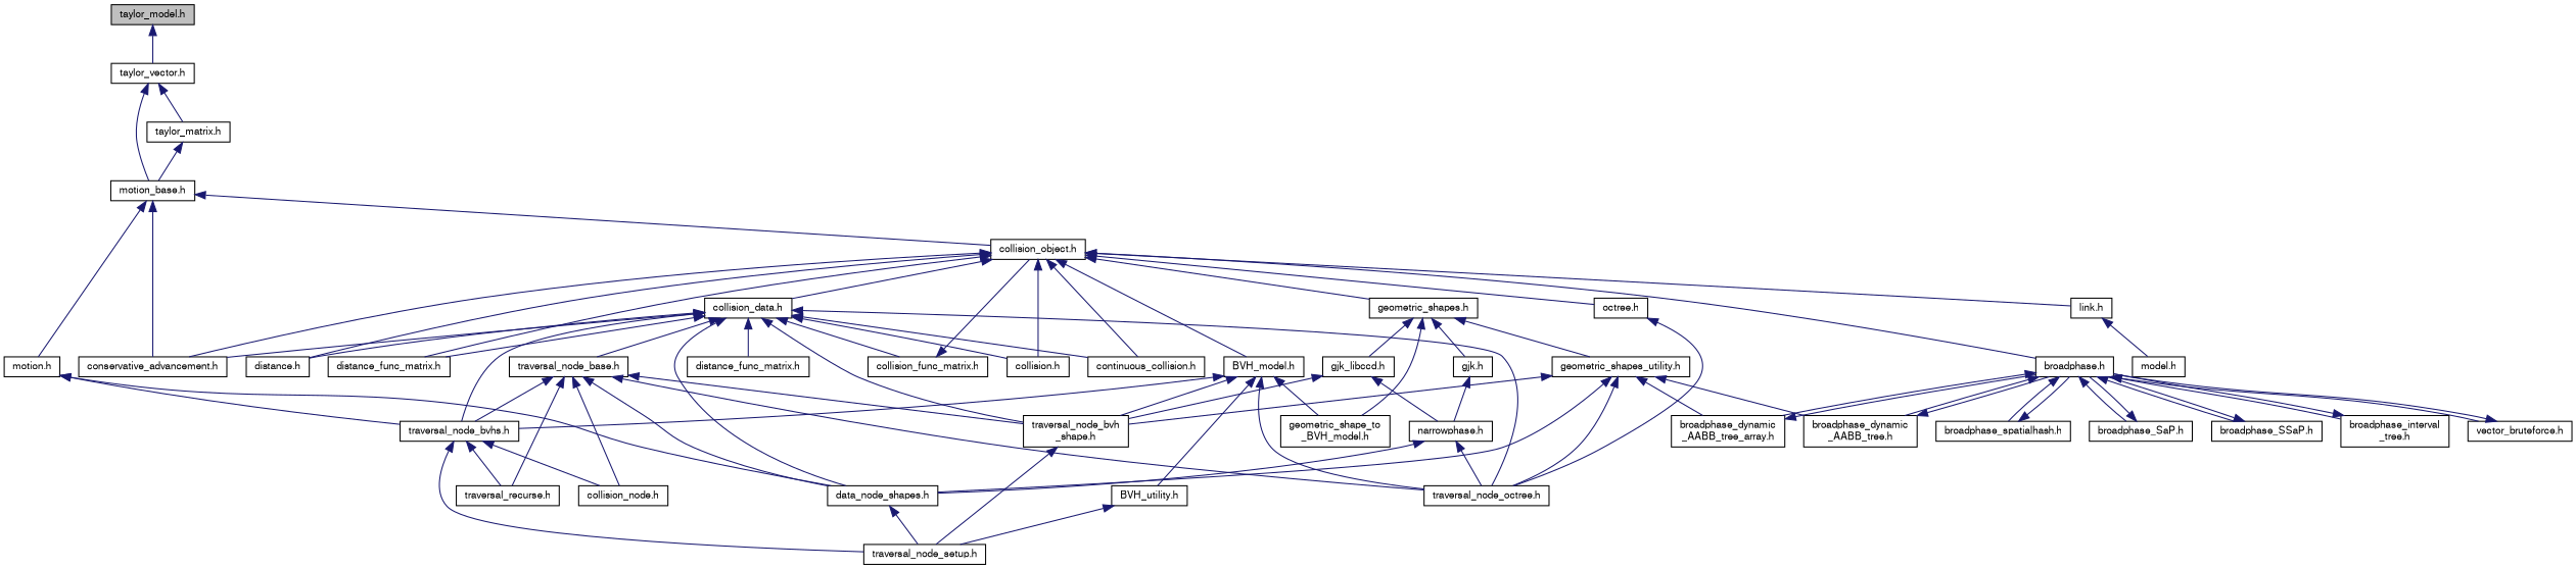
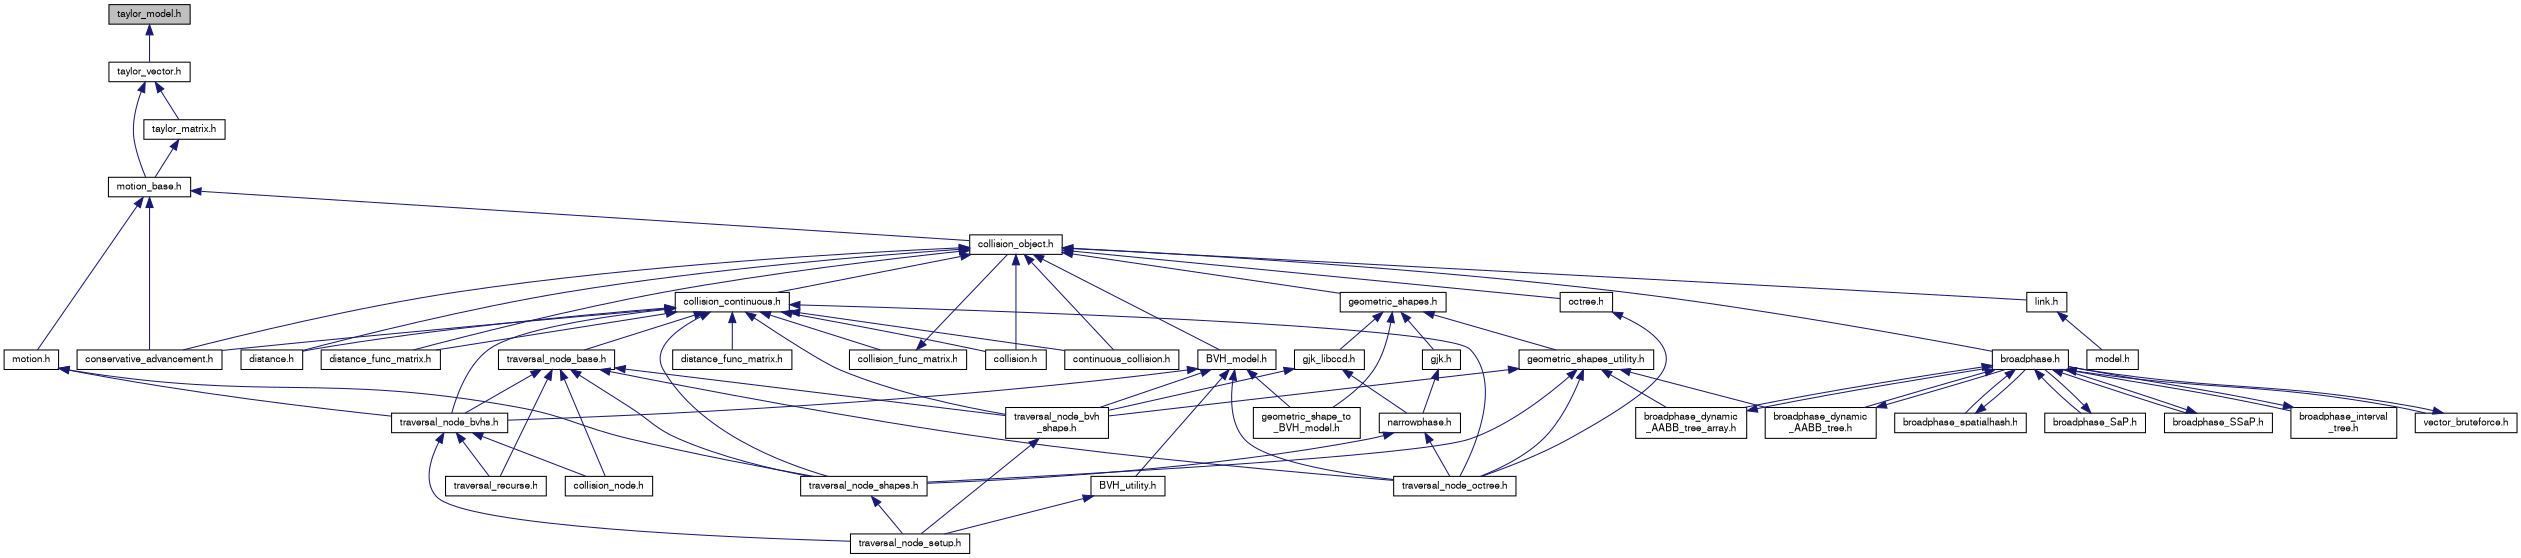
  digraph {
    node [color=black fillcolor=white fontname=FreeSans fontsize=10 shape=record style=filled]
    edge [color=midnightblue dir=back fontname=FreeSans fontsize=10 labelfontname=FreeSans labelfontsize=10 style=solid]
    n1 [fillcolor=grey75 fontcolor=black height=0.2 label="taylor_model.h" width=0.4]
    n2 [height=0.2 label="taylor_vector.h" width=0.4]
    n3 [height=0.2 label="taylor_matrix.h" width=0.4]
    n4 [height=0.2 label="motion_base.h" width=0.4]
    n5 [height=0.2 label="collision_object.h" width=0.4]
    n6 [height=0.2 label="conservative_advancement.h" width=0.4]
    n7 [height=0.2 label="motion.h" width=0.4]
    n8 [height=0.2 label="link.h" width=0.4]
    n9 [height=0.2 label="broadphase.h" width=0.4]
    n10 [height=0.2 label="geometric_shapes.h" width=0.4]
    n11 [height=0.2 label="BVH_model.h" width=0.4]
-   n12 [height=0.2 label="collision_data.h" width=0.4]
+   n12 [height=0.2 label="collision_continuous.h" width=0.4]
    n13 [height=0.2 label="collision.h" width=0.4]
    n14 [height=0.2 label="continuous_collision.h" width=0.4]
    n15 [height=0.2 label="distance.h" width=0.4]
    n16 [height=0.2 label="distance_func_matrix.h" width=0.4]
    n17 [height=0.2 label="octree.h" width=0.4]
-   n18 [height=0.2 label="data_node_shapes.h" width=0.4]
+   n18 [height=0.2 label="traversal_node_shapes.h" width=0.4]
    n19 [height=0.2 label="traversal_node_bvhs.h" width=0.4]
    n20 [height=0.2 label="model.h" width=0.4]
    n21 [height=0.2 label="vector_bruteforce.h" width=0.4]
    n22 [height=0.2 label="broadphase_spatialhash.h" width=0.4]
    n23 [height=0.2 label="broadphase_SaP.h" width=0.4]
    n24 [height=0.2 label="broadphase_SSaP.h" width=0.4]
    n25 [height=0.2 label="broadphase_interval\l_tree.h" width=0.4]
    n26 [height=0.2 label="broadphase_dynamic\l_AABB_tree.h" width=0.4]
    n27 [height=0.2 label="broadphase_dynamic\l_AABB_tree_array.h" width=0.4]
    n28 [height=0.2 label="geometric_shapes_utility.h" width=0.4]
    n29 [height=0.2 label="gjk.h" width=0.4]
    n30 [height=0.2 label="gjk_libccd.h" width=0.4]
    n31 [height=0.2 label="geometric_shape_to\l_BVH_model.h" width=0.4]
    n32 [height=0.2 label="traversal_node_bvh\l_shape.h" width=0.4]
    n33 [height=0.2 label="traversal_node_octree.h" width=0.4]
    n34 [height=0.2 label="BVH_utility.h" width=0.4]
    n35 [height=0.2 label="collision_func_matrix.h" width=0.4]
    n36 [height=0.2 label="traversal_node_base.h" width=0.4]
    n37 [height=0.2 label="distance_func_matrix.h" width=0.4]
    n38 [height=0.2 label="traversal_node_setup.h" width=0.4]
    n39 [height=0.2 label="narrowphase.h" width=0.4]
    n40 [height=0.2 label="collision_node.h" width=0.4]
    n41 [height=0.2 label="traversal_recurse.h" width=0.4]
    n1 -> n2
    n2 -> n3
    n2 -> n4
    n3 -> n4
    n4 -> n5
    n4 -> n6
    n4 -> n7
    n5 -> n6
    n5 -> n8
    n5 -> n9
    n5 -> n10
    n5 -> n11
    n5 -> n12
    n5 -> n13
    n5 -> n14
    n5 -> n15
    n5 -> n16
    n5 -> n17
    n7 -> n18
    n7 -> n19
    n8 -> n20
    n9 -> n21
    n9 -> n22
    n9 -> n23
    n9 -> n24
    n9 -> n25
    n9 -> n26
    n9 -> n27
    n10 -> n28
    n10 -> n29
    n10 -> n30
    n10 -> n31
    n11 -> n19
    n11 -> n31
    n11 -> n32
    n11 -> n33
    n11 -> n34
    n12 -> n6
    n12 -> n13
    n12 -> n14
    n12 -> n15
    n12 -> n16
    n12 -> n18
    n12 -> n19
    n12 -> n32
    n12 -> n33
    n12 -> n35
    n12 -> n36
    n12 -> n37
    n17 -> n33
    n18 -> n38
    n19 -> n38
    n19 -> n40
    n19 -> n41
    n21 -> n9
    n22 -> n9
    n23 -> n9
    n24 -> n9
    n25 -> n9
    n26 -> n9
    n27 -> n9
    n28 -> n18
    n28 -> n26
    n28 -> n27
    n28 -> n32
    n28 -> n33
    n29 -> n39
    n30 -> n32
    n30 -> n39
    n32 -> n38
    n34 -> n38
    n35 -> n5
    n36 -> n18
    n36 -> n19
    n36 -> n32
    n36 -> n33
    n36 -> n40
    n36 -> n41
    n39 -> n18
    n39 -> n33
  }
